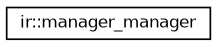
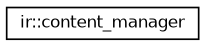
  digraph {
    rankdir=LR
-   n1 [color=black fillcolor=white fontname=Helvetica fontsize=10 height=0.2 label="ir::manager_manager" shape=record style=filled width=0.4]
+   n1 [color=black fillcolor=white fontname=Helvetica fontsize=10 height=0.2 label="ir::content_manager" shape=record style=filled width=0.4]
  }
